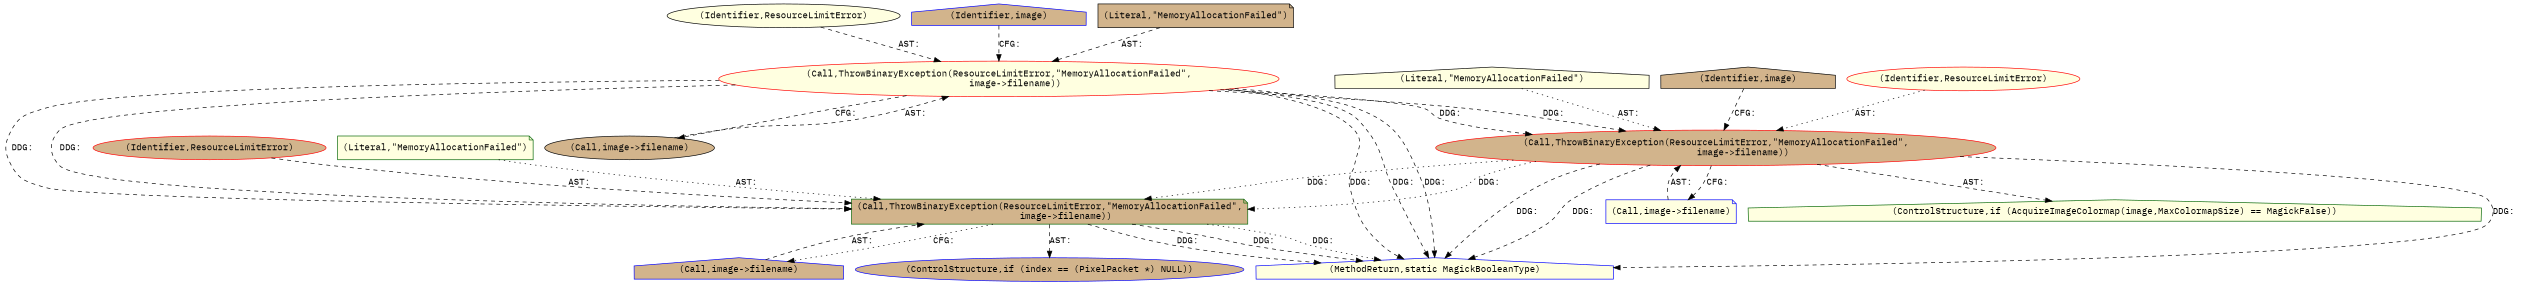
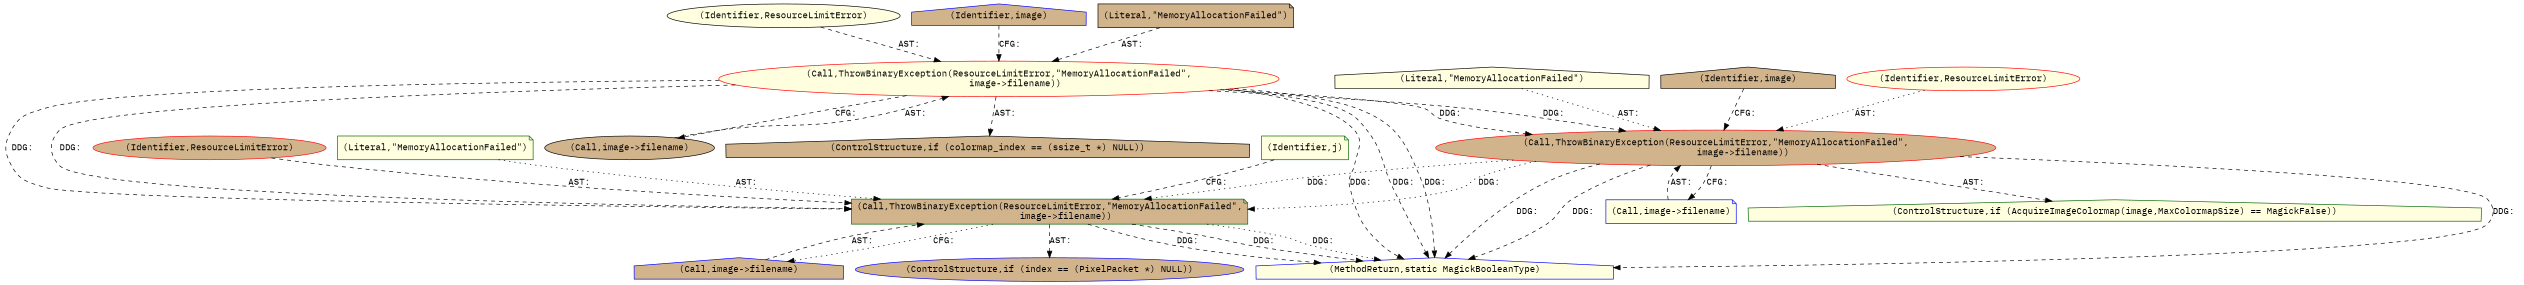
  digraph {
    fontname="IBM Plex Mono"
    node [color=black fillcolor=tan fontname="IBM Plex Mono" shape=ellipse style=filled]
    edge [fontname="IBM Plex Mono" style=dashed]
    n1 [color=red label="(Call,ThrowBinaryException(ResourceLimitError,\"MemoryAllocationFailed\",\n          image->filename))"]
    n2 [color=darkgreen label="(Call,ThrowBinaryException(ResourceLimitError,\"MemoryAllocationFailed\",\n      image->filename))" shape=note]
    n3 [color=blue fillcolor=lightyellow label="(Call,image->filename)" shape=note]
    n4 [color=darkgreen fillcolor=lightyellow label="(ControlStructure,if (AcquireImageColormap(image,MaxColormapSize) == MagickFalse))" shape=house]
    n5 [color=blue fillcolor=lightyellow label="(MethodReturn,static MagickBooleanType)" shape=house]
    n6 [color=blue label="(Call,image->filename)" shape=house]
    n7 [color=blue label="(ControlStructure,if (index == (PixelPacket *) NULL))"]
    n8 [color=red fillcolor=lightyellow label="(Call,ThrowBinaryException(ResourceLimitError,\"MemoryAllocationFailed\",\n      image->filename))"]
    n9 [label="(Call,image->filename)"]
+   n10 [label="(ControlStructure,if (colormap_index == (ssize_t *) NULL))" shape=house]
    n11 [fillcolor=lightyellow label="(Literal,\"MemoryAllocationFailed\")" shape=house]
    n12 [label="(Identifier,image)" shape=house]
    n13 [color=red label="(Identifier,ResourceLimitError)"]
    n14 [color=darkgreen fillcolor=lightyellow label="(Literal,\"MemoryAllocationFailed\")" shape=note]
    n15 [fillcolor=lightyellow label="(Identifier,ResourceLimitError)"]
    n16 [color=blue label="(Identifier,image)" shape=house]
    n17 [label="(Literal,\"MemoryAllocationFailed\")" shape=note]
+   n18 [color=darkgreen fillcolor=lightyellow label="(Identifier,j)" shape=note]
    n19 [color=red fillcolor=lightyellow label="(Identifier,ResourceLimitError)"]
    n1 -> n2 [label="DDG: " style=dotted]
    n1 -> n2 [label="DDG: " style=dotted]
    n1 -> n3 [label="CFG: "]
    n1 -> n4 [label="AST: "]
    n1 -> n5 [label="DDG: "]
    n1 -> n5 [label="DDG: "]
    n1 -> n5 [label="DDG: "]
    n2 -> n5 [label="DDG: "]
    n2 -> n5 [label="DDG: "]
    n2 -> n5 [label="DDG: " style=dotted]
    n2 -> n6 [label="CFG: " style=dotted]
    n2 -> n7 [label="AST: "]
    n3 -> n1 [label="AST: "]
    n6 -> n2 [label="AST: "]
    n8 -> n1 [label="DDG: "]
    n8 -> n1 [label="DDG: "]
    n8 -> n2 [label="DDG: "]
    n8 -> n2 [label="DDG: "]
    n8 -> n5 [label="DDG: "]
    n8 -> n5 [label="DDG: "]
    n8 -> n5 [label="DDG: "]
    n8 -> n9 [label="CFG: "]
+   n8 -> n10 [label="AST: "]
    n9 -> n8 [label="AST: "]
    n11 -> n1 [label="AST: " style=dotted]
    n12 -> n1 [label="CFG: "]
    n13 -> n2 [label="AST: "]
    n14 -> n2 [label="AST: " style=dotted]
    n15 -> n8 [label="AST: "]
    n16 -> n8 [label="CFG: "]
    n17 -> n8 [label="AST: "]
+   n18 -> n2 [label="CFG: "]
    n19 -> n1 [label="AST: " style=dotted]
  }
